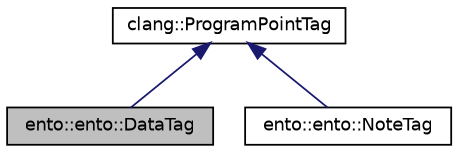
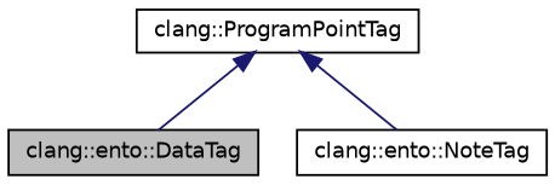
  digraph {
    node [color=black fontname=Helvetica fontsize=10 shape=record]
    edge [color=midnightblue dir=back fontname=Helvetica fontsize=10 labelfontname=Helvetica labelfontsize=10 style=solid]
-   n1 [fillcolor=grey75 fontcolor=black height=0.2 label="ento::ento::DataTag" style=filled width=0.4]
-   n2 [height=0.2 label="ento::ento::NoteTag" width=0.4]
+   n1 [fillcolor=grey75 fontcolor=black height=0.2 label="clang::ento::DataTag" style=filled width=0.4]
+   n2 [height=0.2 label="clang::ento::NoteTag" width=0.4]
    n3 [height=0.2 label="clang::ProgramPointTag" width=0.4]
    n3 -> n1
    n3 -> n2
  }
